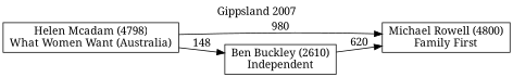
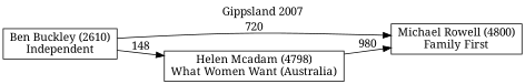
  digraph {
    fontname="Noto Serif"
    label="Gippsland 2007"
    labelloc=t
    mclimit=10
    rankdir=LR
    node [fontname="Noto Serif" shape=box]
    edge [fontname="Noto Serif"]
    n1 [label="Michael Rowell (4800)\nFamily First"]
    n2 [label="Ben Buckley (2610)\nIndependent"]
    n3 [label="Helen Mcadam (4798)\nWhat Women Want (Australia)"]
-   n2 -> n1 [label=620]
+   n2 -> n1 [label=720]
    n3 -> n1 [label=980]
-   n3 -> n2 [label=148]
+   n2 -> n3 [label=148]
  }
